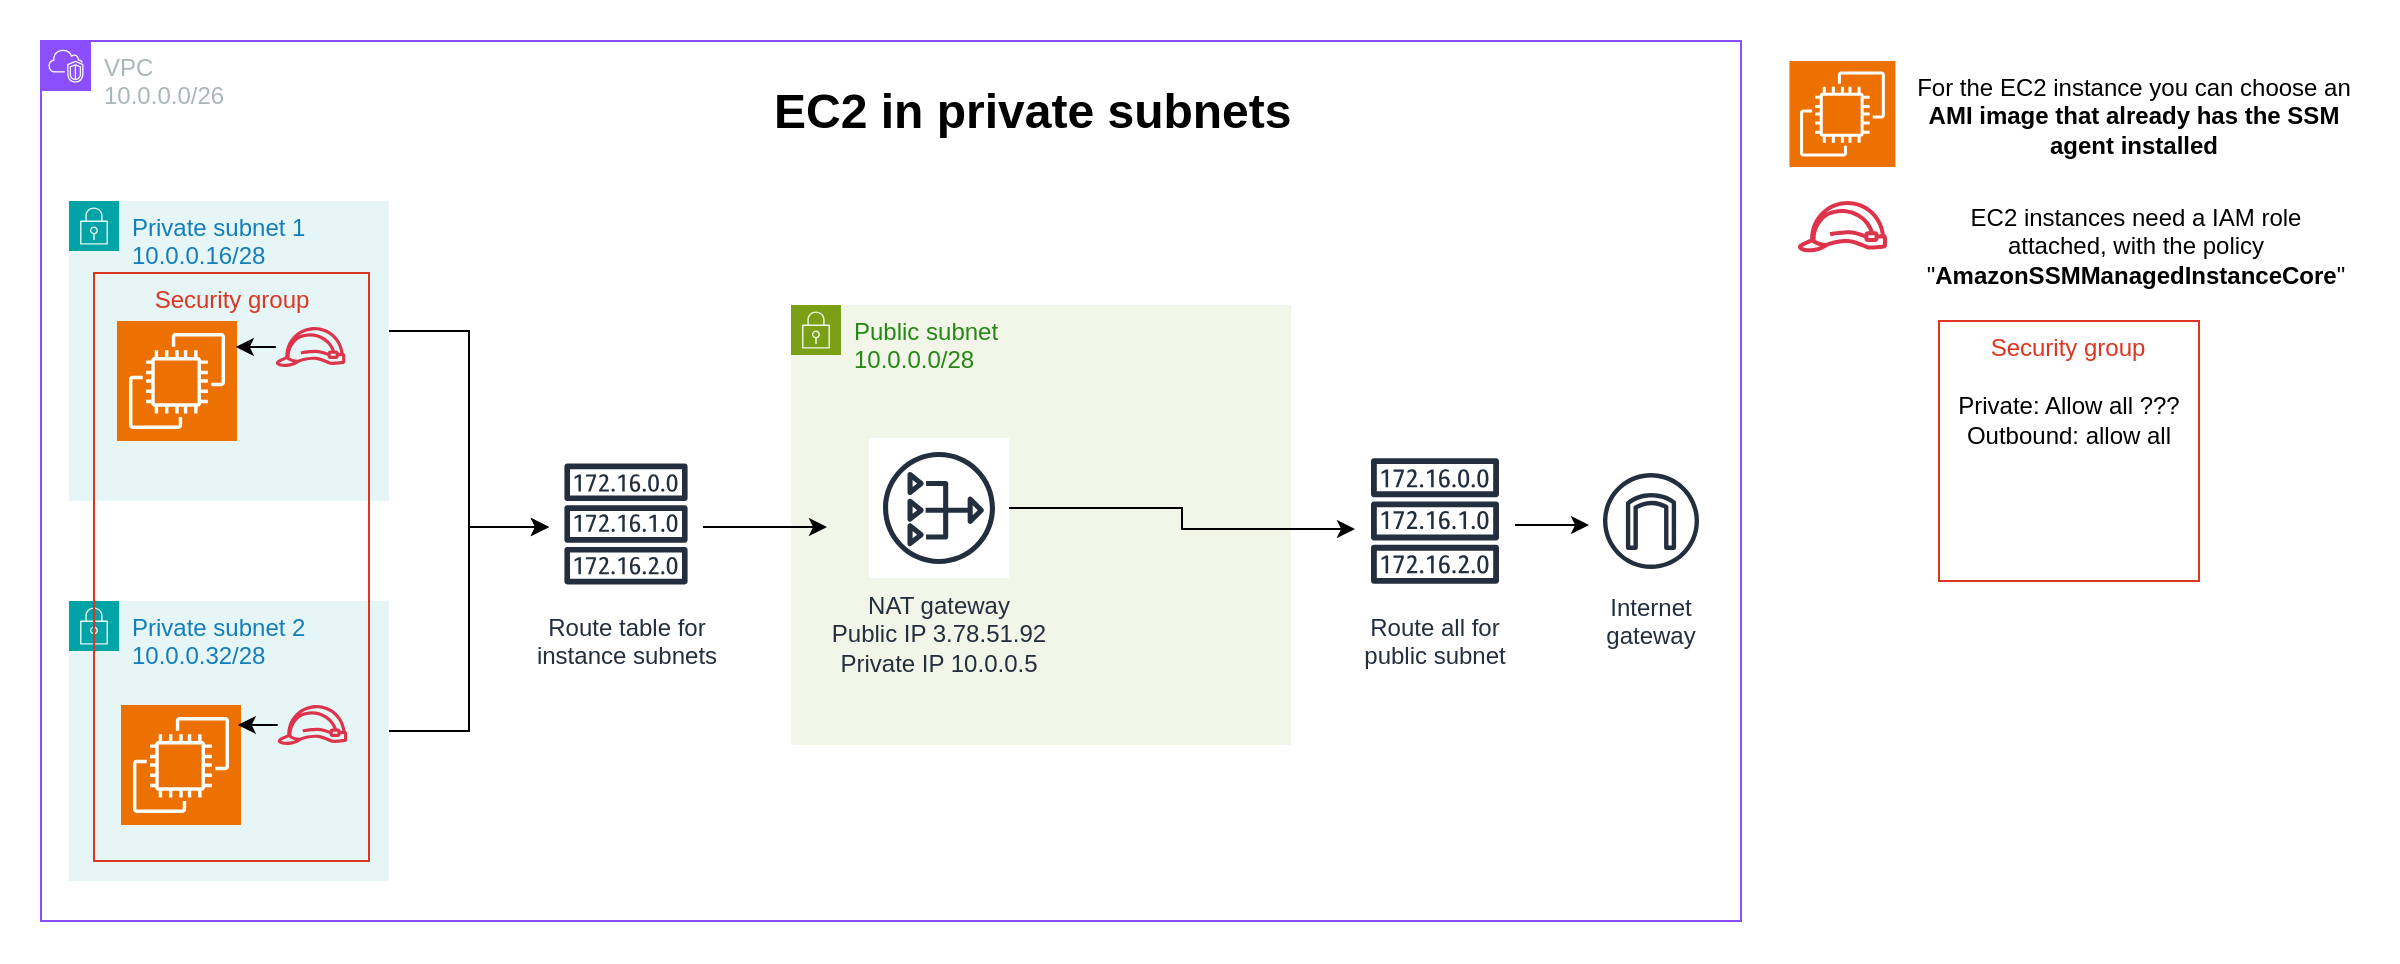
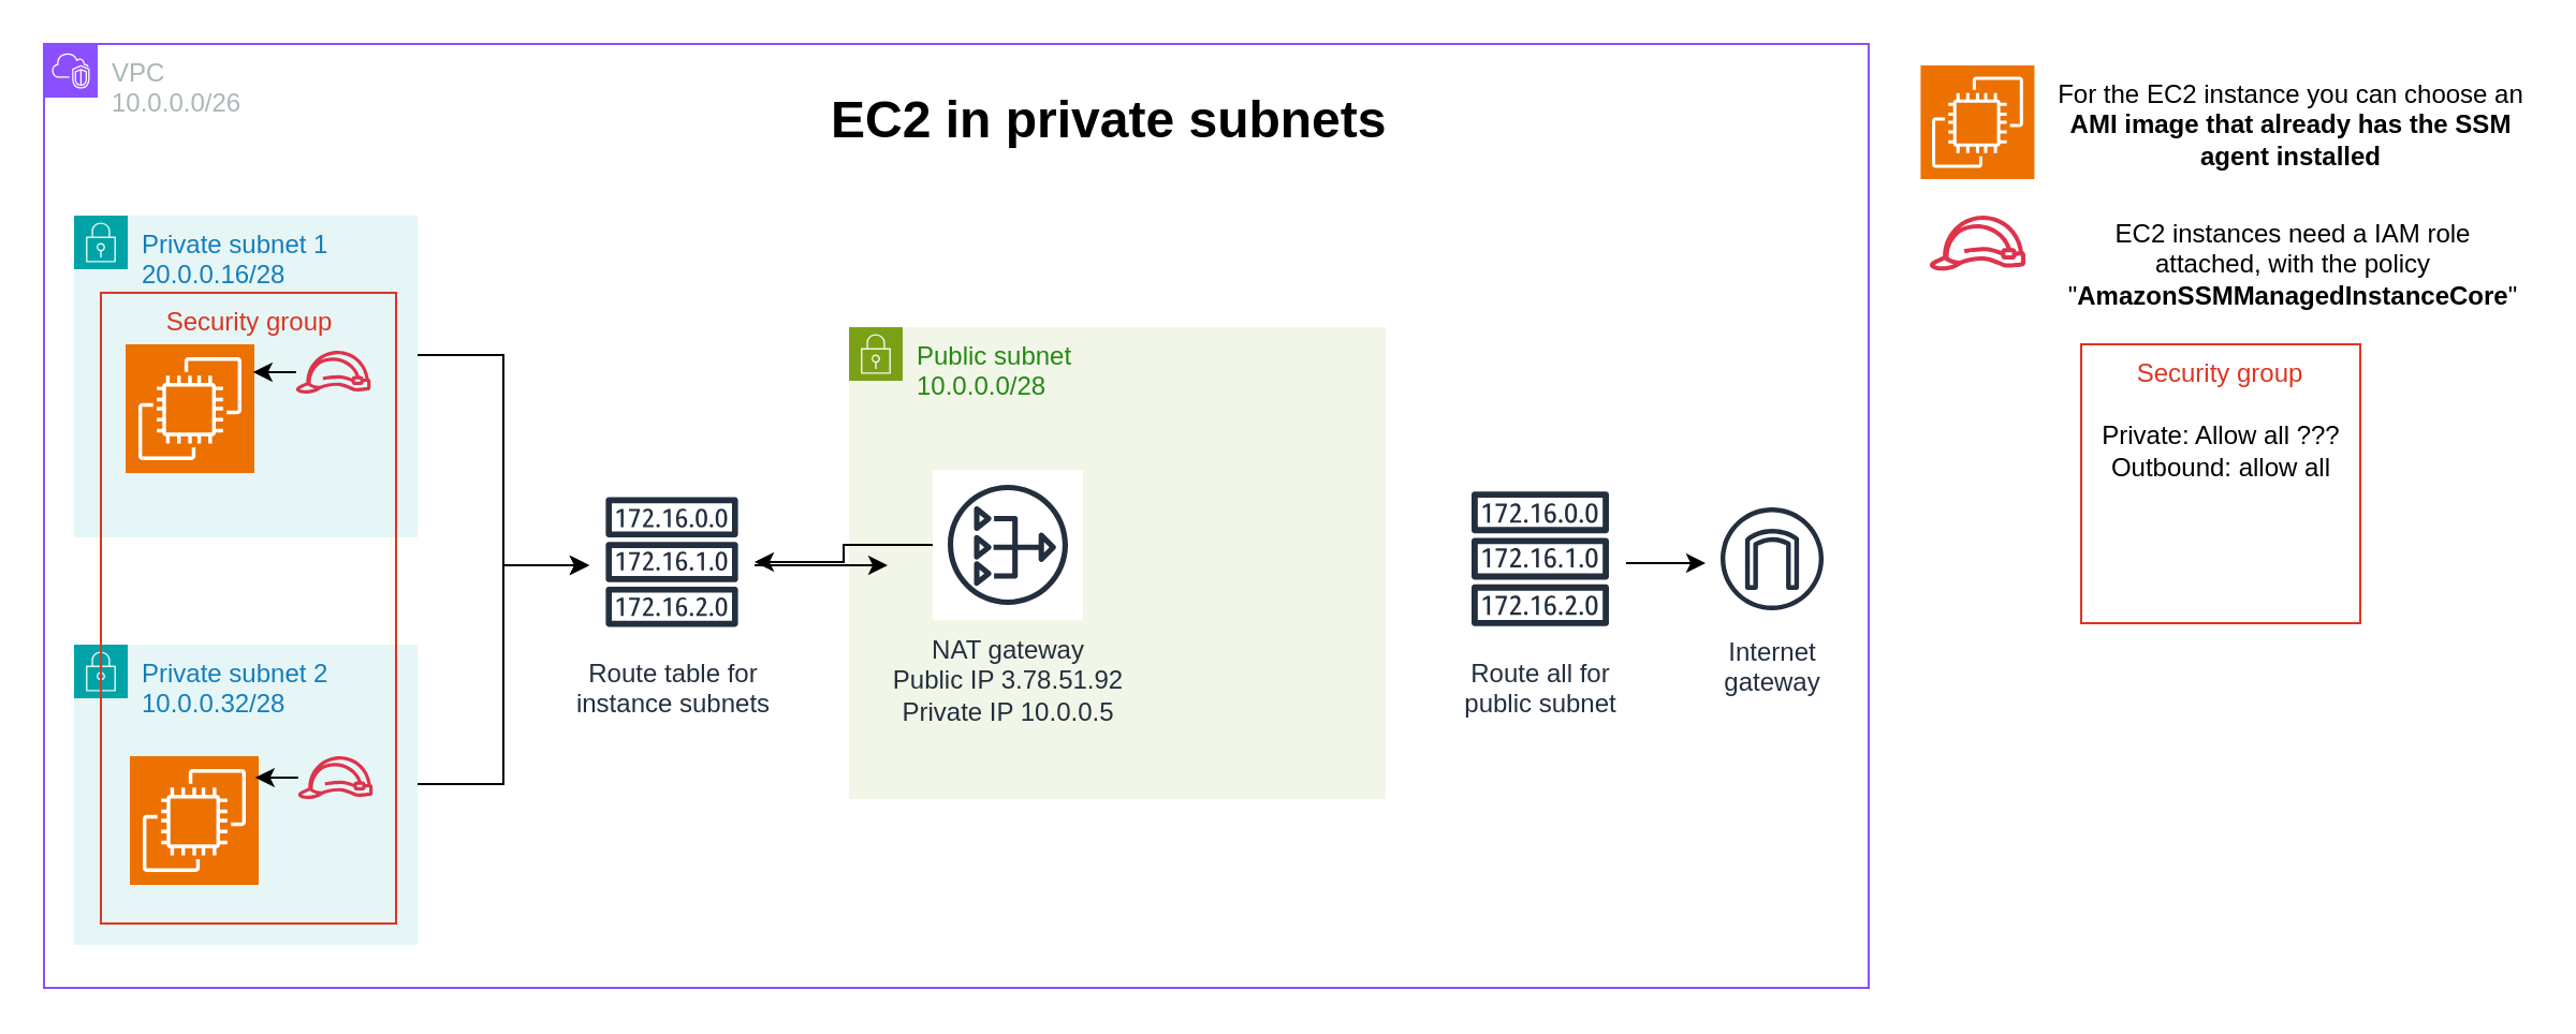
  <mxCell id="0" />
  <mxCell id="1" parent="0" />
  <mxCell id="2" value="VPC&lt;br&gt;10.0.0.0/26" style="points=[[0,0],[0.25,0],[0.5,0],[0.75,0],[1,0],[1,0.25],[1,0.5],[1,0.75],[1,1],[0.75,1],[0.5,1],[0.25,1],[0,1],[0,0.75],[0,0.5],[0,0.25]];outlineConnect=0;gradientColor=none;html=1;whiteSpace=wrap;fontSize=12;fontStyle=0;container=1;pointerEvents=0;collapsible=0;recursiveResize=0;shape=mxgraph.aws4.group;grIcon=mxgraph.aws4.group_vpc2;strokeColor=#8C4FFF;fillColor=none;verticalAlign=top;align=left;spacingLeft=30;fontColor=#AAB7B8;dashed=0;" parent="1" vertex="1"><mxGeometry x="20" y="20" width="850" height="440" as="geometry" /></mxCell>
- <mxCell id="3" value="Private subnet 1&lt;br&gt;10.0.0.16/28" style="points=[[0,0],[0.25,0],[0.5,0],[0.75,0],[1,0],[1,0.25],[1,0.5],[1,0.75],[1,1],[0.75,1],[0.5,1],[0.25,1],[0,1],[0,0.75],[0,0.5],[0,0.25]];outlineConnect=0;gradientColor=none;html=1;whiteSpace=wrap;fontSize=12;fontStyle=0;container=1;pointerEvents=0;collapsible=0;recursiveResize=0;shape=mxgraph.aws4.group;grIcon=mxgraph.aws4.group_security_group;grStroke=0;strokeColor=#00A4A6;fillColor=#E6F6F7;verticalAlign=top;align=left;spacingLeft=30;fontColor=#147EBA;dashed=0;" parent="2" vertex="1"><mxGeometry x="14" y="80" width="160" height="150" as="geometry" /></mxCell>
+ <mxCell id="3" value="Private subnet 1&lt;br&gt;20.0.0.16/28" style="points=[[0,0],[0.25,0],[0.5,0],[0.75,0],[1,0],[1,0.25],[1,0.5],[1,0.75],[1,1],[0.75,1],[0.5,1],[0.25,1],[0,1],[0,0.75],[0,0.5],[0,0.25]];outlineConnect=0;gradientColor=none;html=1;whiteSpace=wrap;fontSize=12;fontStyle=0;container=1;pointerEvents=0;collapsible=0;recursiveResize=0;shape=mxgraph.aws4.group;grIcon=mxgraph.aws4.group_security_group;grStroke=0;strokeColor=#00A4A6;fillColor=#E6F6F7;verticalAlign=top;align=left;spacingLeft=30;fontColor=#147EBA;dashed=0;" parent="2" vertex="1"><mxGeometry x="14" y="80" width="160" height="150" as="geometry" /></mxCell>
  <mxCell id="4" value="" style="sketch=0;points=[[0,0,0],[0.25,0,0],[0.5,0,0],[0.75,0,0],[1,0,0],[0,1,0],[0.25,1,0],[0.5,1,0],[0.75,1,0],[1,1,0],[0,0.25,0],[0,0.5,0],[0,0.75,0],[1,0.25,0],[1,0.5,0],[1,0.75,0]];outlineConnect=0;fontColor=#232F3E;fillColor=#ED7100;strokeColor=#ffffff;dashed=0;verticalLabelPosition=bottom;verticalAlign=top;align=center;html=1;fontSize=12;fontStyle=0;aspect=fixed;shape=mxgraph.aws4.resourceIcon;resIcon=mxgraph.aws4.ec2;" parent="3" vertex="1"><mxGeometry x="24" y="60" width="60" height="60" as="geometry" /></mxCell>
  <mxCell id="5" value="Public subnet&lt;br&gt;10.0.0.0/28" style="points=[[0,0],[0.25,0],[0.5,0],[0.75,0],[1,0],[1,0.25],[1,0.5],[1,0.75],[1,1],[0.75,1],[0.5,1],[0.25,1],[0,1],[0,0.75],[0,0.5],[0,0.25]];outlineConnect=0;gradientColor=none;html=1;whiteSpace=wrap;fontSize=12;fontStyle=0;container=1;pointerEvents=0;collapsible=0;recursiveResize=0;shape=mxgraph.aws4.group;grIcon=mxgraph.aws4.group_security_group;grStroke=0;strokeColor=#7AA116;fillColor=#F2F6E8;verticalAlign=top;align=left;spacingLeft=30;fontColor=#248814;dashed=0;" parent="2" vertex="1"><mxGeometry x="375" y="132" width="250" height="220" as="geometry" /></mxCell>
  <mxCell id="6" value="NAT gateway&lt;br&gt;Public IP 3.78.51.92&lt;br&gt;Private IP 10.0.0.5" style="sketch=0;outlineConnect=0;fontColor=#232F3E;gradientColor=none;strokeColor=#232F3E;fillColor=#ffffff;dashed=0;verticalLabelPosition=bottom;verticalAlign=top;align=center;html=1;fontSize=12;fontStyle=0;aspect=fixed;shape=mxgraph.aws4.resourceIcon;resIcon=mxgraph.aws4.nat_gateway;" parent="5" vertex="1"><mxGeometry x="39" y="66.5" width="70" height="70" as="geometry" /></mxCell>
  <mxCell id="7" style="edgeStyle=orthogonalEdgeStyle;rounded=0;orthogonalLoop=1;jettySize=auto;html=1;" parent="2" source="3" target="10" edge="1"><mxGeometry relative="1" as="geometry"><Array as="points"><mxPoint x="214" y="145" /><mxPoint x="214" y="243" /></Array></mxGeometry></mxCell>
  <mxCell id="8" style="edgeStyle=orthogonalEdgeStyle;rounded=0;orthogonalLoop=1;jettySize=auto;html=1;" parent="2" target="10" edge="1"><mxGeometry relative="1" as="geometry"><mxPoint x="174" y="345" as="sourcePoint" /><Array as="points"><mxPoint x="214" y="345" /><mxPoint x="214" y="243" /></Array></mxGeometry></mxCell>
  <mxCell id="9" value="" style="edgeStyle=orthogonalEdgeStyle;rounded=0;orthogonalLoop=1;jettySize=auto;html=1;" parent="2" edge="1"><mxGeometry relative="1" as="geometry"><mxPoint x="283" y="241" as="sourcePoint" /><mxPoint x="393" y="243" as="targetPoint" /><Array as="points"><mxPoint x="283" y="243" /></Array></mxGeometry></mxCell>
  <mxCell id="10" value="Route table for &lt;br&gt;instance subnets" style="sketch=0;outlineConnect=0;fontColor=#232F3E;gradientColor=none;strokeColor=#232F3E;fillColor=#ffffff;dashed=0;verticalLabelPosition=bottom;verticalAlign=top;align=center;html=1;fontSize=12;fontStyle=0;aspect=fixed;shape=mxgraph.aws4.resourceIcon;resIcon=mxgraph.aws4.route_table;" parent="2" vertex="1"><mxGeometry x="254" y="203" width="77" height="77" as="geometry" /></mxCell>
  <mxCell id="11" style="edgeStyle=orthogonalEdgeStyle;rounded=0;orthogonalLoop=1;jettySize=auto;html=1;" parent="2" edge="1"><mxGeometry relative="1" as="geometry"><mxPoint x="737" y="242" as="sourcePoint" /><mxPoint x="774" y="242" as="targetPoint" /></mxGeometry></mxCell>
  <mxCell id="12" value="Route all for &lt;br&gt;public subnet" style="sketch=0;outlineConnect=0;fontColor=#232F3E;gradientColor=none;strokeColor=#232F3E;fillColor=#ffffff;dashed=0;verticalLabelPosition=bottom;verticalAlign=top;align=center;html=1;fontSize=12;fontStyle=0;aspect=fixed;shape=mxgraph.aws4.resourceIcon;resIcon=mxgraph.aws4.route_table;" parent="2" vertex="1"><mxGeometry x="657" y="200" width="80" height="80" as="geometry" /></mxCell>
- <mxCell id="13" style="edgeStyle=orthogonalEdgeStyle;rounded=0;orthogonalLoop=1;jettySize=auto;html=1;entryX=0;entryY=0.55;entryDx=0;entryDy=0;entryPerimeter=0;" parent="2" source="6" target="12" edge="1"><mxGeometry relative="1" as="geometry" /></mxCell>
+ <mxCell id="13" style="edgeStyle=orthogonalEdgeStyle;rounded=0;orthogonalLoop=1;jettySize=auto;html=1;" parent="2" source="6" target="10" edge="1"><mxGeometry relative="1" as="geometry" /></mxCell>
  <mxCell id="14" value="Internet&#10;gateway" style="sketch=0;outlineConnect=0;fontColor=#232F3E;gradientColor=none;strokeColor=#232F3E;fillColor=#ffffff;dashed=0;verticalLabelPosition=bottom;verticalAlign=top;align=center;html=1;fontSize=12;fontStyle=0;aspect=fixed;shape=mxgraph.aws4.resourceIcon;resIcon=mxgraph.aws4.internet_gateway;" parent="2" vertex="1"><mxGeometry x="775" y="210" width="60" height="60" as="geometry" /></mxCell>
  <mxCell id="15" value="" style="sketch=0;outlineConnect=0;fontColor=#232F3E;gradientColor=none;fillColor=#DD344C;strokeColor=none;dashed=0;verticalLabelPosition=bottom;verticalAlign=top;align=center;html=1;fontSize=12;fontStyle=0;aspect=fixed;pointerEvents=1;shape=mxgraph.aws4.role;" parent="2" vertex="1"><mxGeometry x="878" y="80" width="45.45" height="25.64" as="geometry" /></mxCell>
  <mxCell id="16" value="EC2 instances need a IAM role attached, with the policy &quot;&lt;b&gt;AmazonSSMManagedInstanceCore&lt;/b&gt;&quot;" style="text;html=1;align=center;verticalAlign=middle;whiteSpace=wrap;rounded=0;" parent="2" vertex="1"><mxGeometry x="938" y="75" width="220" height="55" as="geometry" /></mxCell>
  <mxCell id="17" value="Private subnet 2&lt;br&gt;10.0.0.32/28" style="points=[[0,0],[0.25,0],[0.5,0],[0.75,0],[1,0],[1,0.25],[1,0.5],[1,0.75],[1,1],[0.75,1],[0.5,1],[0.25,1],[0,1],[0,0.75],[0,0.5],[0,0.25]];outlineConnect=0;gradientColor=none;html=1;whiteSpace=wrap;fontSize=12;fontStyle=0;container=1;pointerEvents=0;collapsible=0;recursiveResize=0;shape=mxgraph.aws4.group;grIcon=mxgraph.aws4.group_security_group;grStroke=0;strokeColor=#00A4A6;fillColor=#E6F6F7;verticalAlign=top;align=left;spacingLeft=30;fontColor=#147EBA;dashed=0;" parent="2" vertex="1"><mxGeometry x="14" y="280" width="160" height="140" as="geometry" /></mxCell>
  <mxCell id="18" value="Security group" style="fillColor=none;strokeColor=#DD3522;verticalAlign=top;fontStyle=0;fontColor=#DD3522;whiteSpace=wrap;html=1;" parent="17" vertex="1"><mxGeometry x="12.5" y="-164" width="137.5" height="294" as="geometry" /></mxCell>
  <mxCell id="19" value="" style="sketch=0;points=[[0,0,0],[0.25,0,0],[0.5,0,0],[0.75,0,0],[1,0,0],[0,1,0],[0.25,1,0],[0.5,1,0],[0.75,1,0],[1,1,0],[0,0.25,0],[0,0.5,0],[0,0.75,0],[1,0.25,0],[1,0.5,0],[1,0.75,0]];outlineConnect=0;fontColor=#232F3E;fillColor=#ED7100;strokeColor=#ffffff;dashed=0;verticalLabelPosition=bottom;verticalAlign=top;align=center;html=1;fontSize=12;fontStyle=0;aspect=fixed;shape=mxgraph.aws4.resourceIcon;resIcon=mxgraph.aws4.ec2;" parent="17" vertex="1"><mxGeometry x="26" y="52" width="60" height="60" as="geometry" /></mxCell>
  <mxCell id="20" value="" style="edgeStyle=orthogonalEdgeStyle;rounded=0;orthogonalLoop=1;jettySize=auto;html=1;" parent="17" source="21" edge="1"><mxGeometry relative="1" as="geometry"><mxPoint x="84" y="62" as="targetPoint" /></mxGeometry></mxCell>
  <mxCell id="21" value="" style="sketch=0;outlineConnect=0;fontColor=#232F3E;gradientColor=none;fillColor=#DD344C;strokeColor=none;dashed=0;verticalLabelPosition=bottom;verticalAlign=top;align=center;html=1;fontSize=12;fontStyle=0;aspect=fixed;pointerEvents=1;shape=mxgraph.aws4.role;" parent="17" vertex="1"><mxGeometry x="104" y="52" width="35.45" height="20" as="geometry" /></mxCell>
  <mxCell id="22" value="Security group" style="fillColor=none;strokeColor=#DD3522;verticalAlign=top;fontStyle=0;fontColor=#DD3522;whiteSpace=wrap;html=1;" parent="2" vertex="1"><mxGeometry x="949" y="140" width="130" height="130" as="geometry" /></mxCell>
  <mxCell id="23" value="Private: Allow all ???&lt;br&gt;Outbound: allow all" style="text;html=1;align=center;verticalAlign=middle;whiteSpace=wrap;rounded=0;" parent="2" vertex="1"><mxGeometry x="949" y="170" width="131" height="40" as="geometry" /></mxCell>
  <mxCell id="24" value="" style="sketch=0;points=[[0,0,0],[0.25,0,0],[0.5,0,0],[0.75,0,0],[1,0,0],[0,1,0],[0.25,1,0],[0.5,1,0],[0.75,1,0],[1,1,0],[0,0.25,0],[0,0.5,0],[0,0.75,0],[1,0.25,0],[1,0.5,0],[1,0.75,0]];outlineConnect=0;fontColor=#232F3E;fillColor=#ED7100;strokeColor=#ffffff;dashed=0;verticalLabelPosition=bottom;verticalAlign=top;align=center;html=1;fontSize=12;fontStyle=0;aspect=fixed;shape=mxgraph.aws4.resourceIcon;resIcon=mxgraph.aws4.ec2;" parent="2" vertex="1"><mxGeometry x="874.22" y="10" width="53" height="53" as="geometry" /></mxCell>
  <mxCell id="25" value="For the EC2 instance you can choose an &lt;b&gt;AMI image that already has the SSM agent installed&lt;/b&gt;" style="text;html=1;align=center;verticalAlign=middle;whiteSpace=wrap;rounded=0;" parent="2" vertex="1"><mxGeometry x="937" y="10" width="220" height="55" as="geometry" /></mxCell>
  <mxCell id="26" value="&lt;h1 style=&quot;margin-top: 0px;&quot;&gt;EC2 in private subnets&lt;br&gt;&lt;/h1&gt;&lt;p&gt;&lt;br&gt;&lt;/p&gt;" style="text;html=1;whiteSpace=wrap;overflow=hidden;rounded=0;" vertex="1" parent="2"><mxGeometry x="365" y="15" width="270" height="50" as="geometry" /></mxCell>
  <mxCell id="27" value="" style="edgeStyle=orthogonalEdgeStyle;rounded=0;orthogonalLoop=1;jettySize=auto;html=1;" parent="1" source="28" edge="1"><mxGeometry relative="1" as="geometry"><mxPoint x="117" y="173" as="targetPoint" /><Array as="points" /></mxGeometry></mxCell>
  <mxCell id="28" value="" style="sketch=0;outlineConnect=0;fontColor=#232F3E;gradientColor=none;fillColor=#DD344C;strokeColor=none;dashed=0;verticalLabelPosition=bottom;verticalAlign=top;align=center;html=1;fontSize=12;fontStyle=0;aspect=fixed;pointerEvents=1;shape=mxgraph.aws4.role;" parent="1" vertex="1"><mxGeometry x="137.05" y="163" width="35.45" height="20" as="geometry" /></mxCell>
